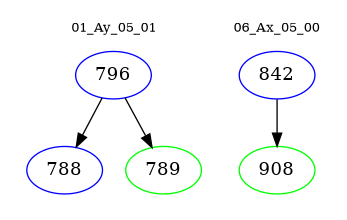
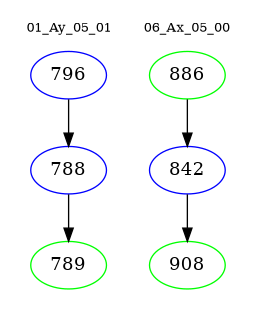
  digraph {
    node [color=blue]
    edge [color=black]
    n1 [label=796]
    n2 [label=788]
    n3 [color=green label=789]
+   n4 [color=green label=886]
    n5 [label=842]
    n6 [color=green label=908]
    subgraph cluster_1 {
      color=white
      fontsize=10
      label="01_Ay_05_01"
      n1
      n2
      n3
    }
    subgraph cluster_2 {
      color=white
      fontsize=10
      label="06_Ax_05_00"
+     n4
      n5
      n6
    }
    n1 -> n2
-   n1 -> n3
+   n2 -> n3
+   n4 -> n5
    n5 -> n6
  }
